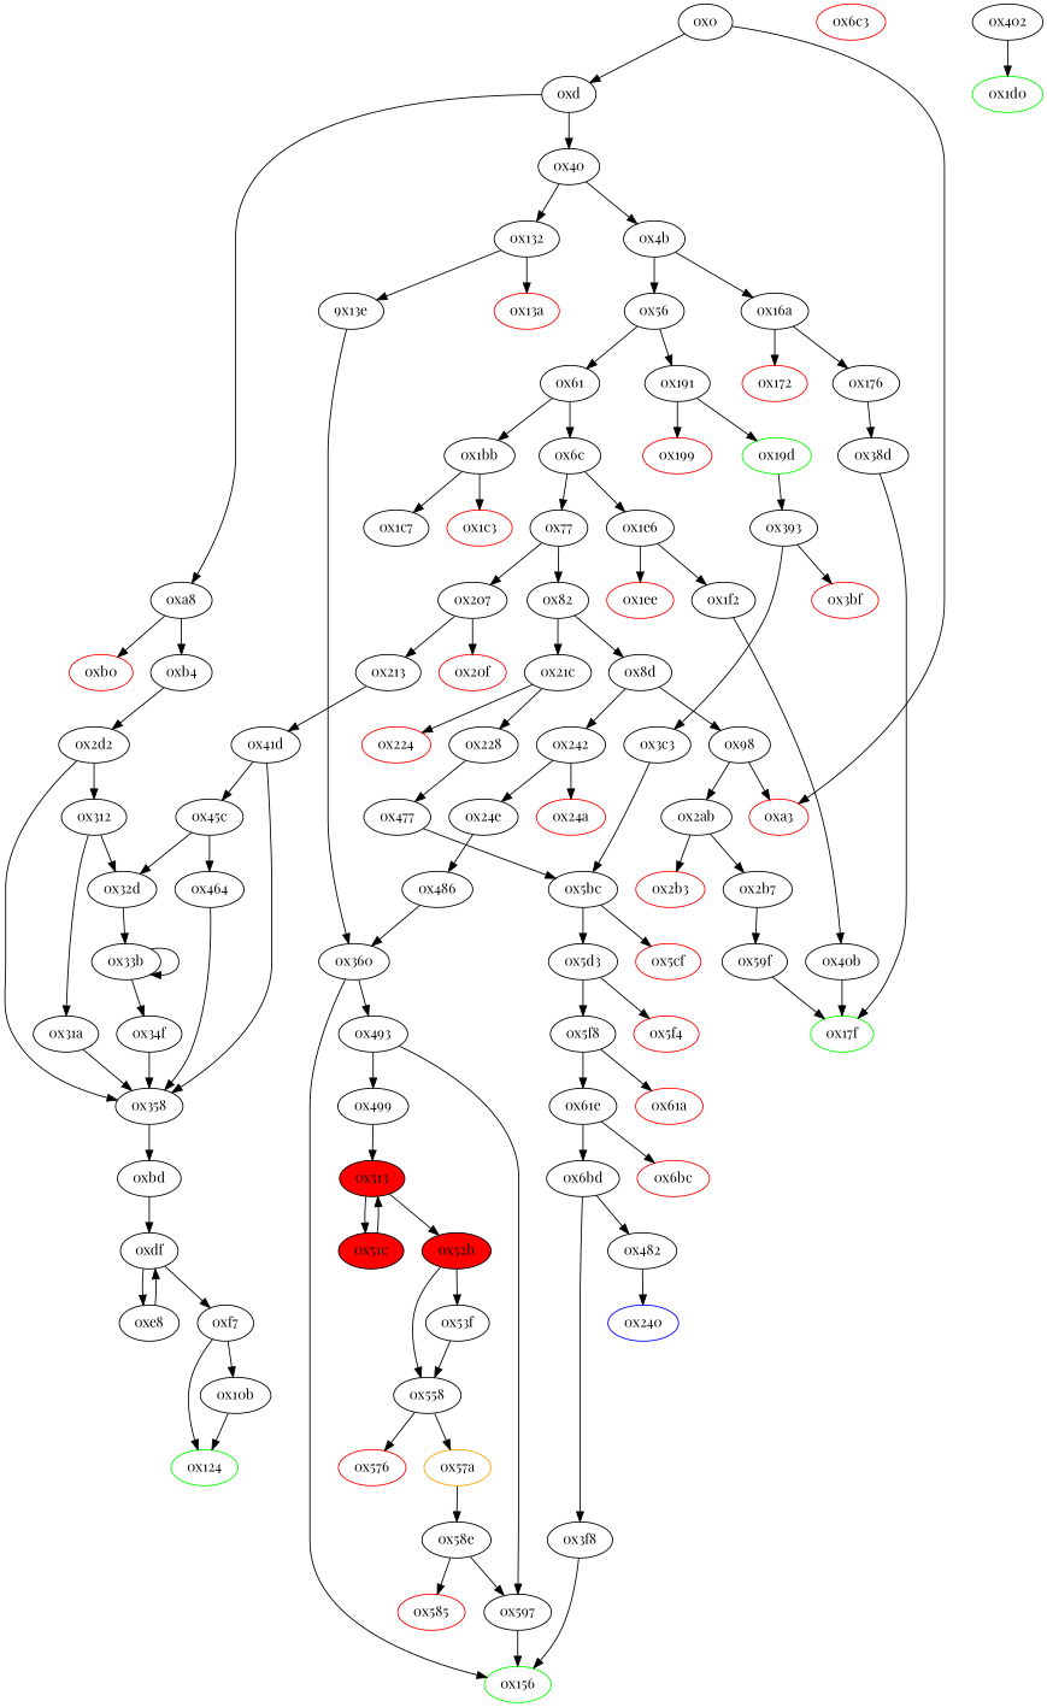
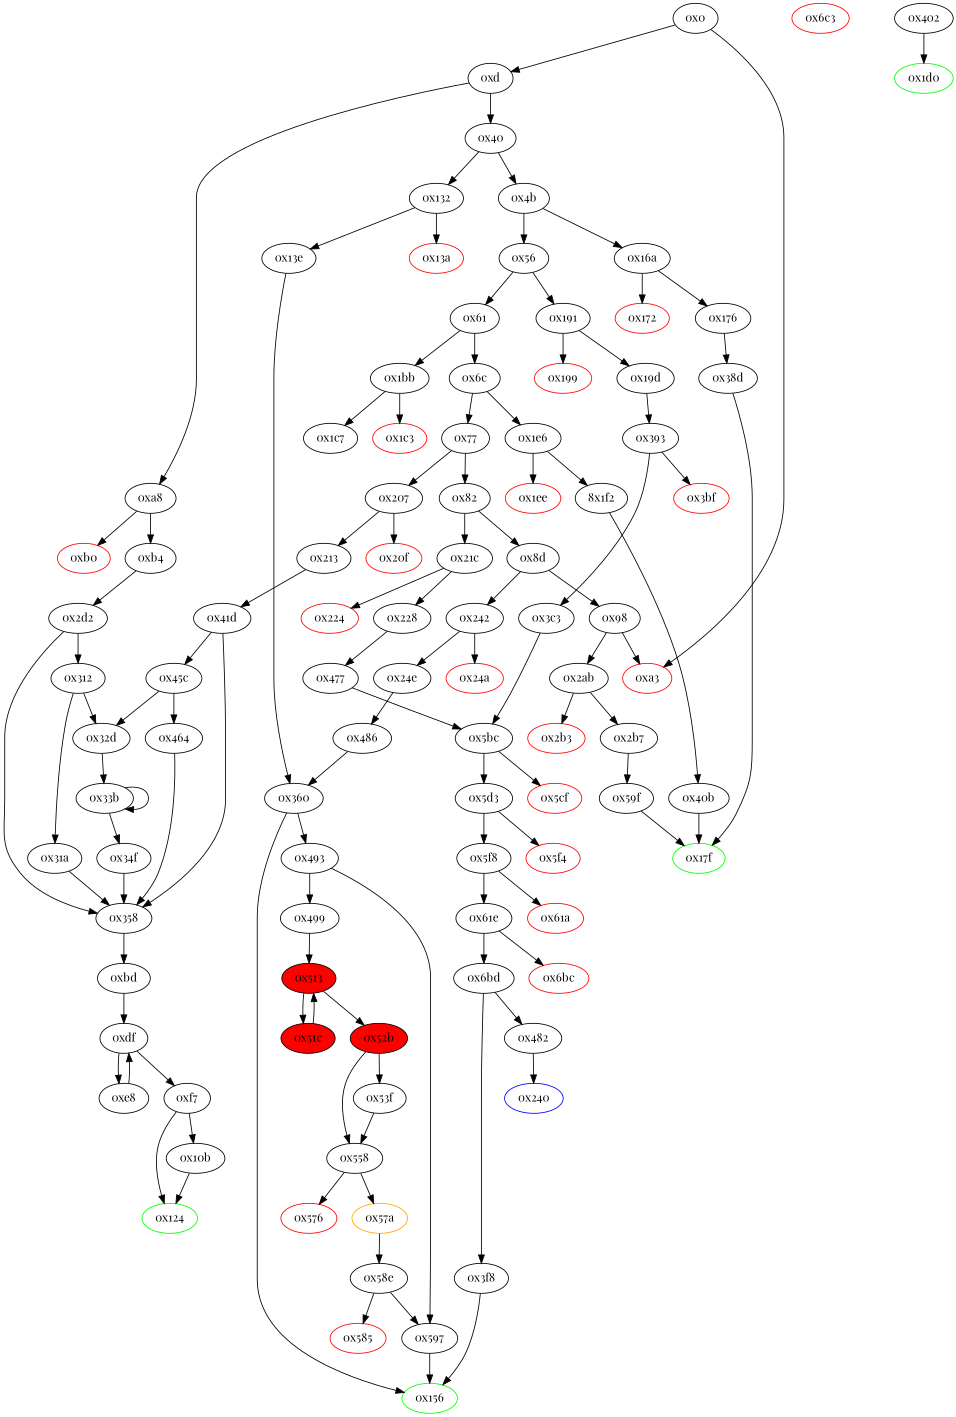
  digraph {
    fontname="Playfair Display"
    node [fillcolor=white fontname="Playfair Display" style=filled]
    edge [fontname="Playfair Display"]
    "0x156" [color=green]
    "0x3f8"
    "0x6bd"
    "0x482"
    "0x240" [color=blue]
    "0x172" [color=red]
    "0x16a"
    "0x176"
    "0x38d"
    "0xdf"
    "0xe8"
    "0xf7"
    "0x124" [color=green]
    "0x10b"
    "0x57a" [color=orange]
    "0x58e"
    "0x585" [color=red]
    "0x597"
    "0x34f"
    "0x358"
    "0xbd"
    "0x1ee" [color=red]
    "0x1e6"
-   "0x1f2"
+   "0x1f2" [label="8x1f2"]
    "0x40b"
    "0xb4"
    "0x2d2"
    "0x312"
    "0x0"
    "0xd"
    "0xa3" [color=red]
    "0x40"
    "0xa8"
    "0x4b"
    "0x56"
    "0x61"
    "0x191"
    "0x8d"
    "0x98"
    "0x242"
    "0x2ab"
    "0x24e"
    "0x24a" [color=red]
    "0x132"
    "0x13a" [color=red]
-   "0x13e" [label="9x13e"]
+   "0x13e"
    "0x6c3" [color=red]
    "0x45c"
    "0x464"
    "0x32d"
    "0x33b"
    "0x2b3" [color=red]
    "0x2b7"
    "0x31a"
    "0x17f" [color=green]
    "0x199" [color=red]
    "0x486"
    "0x360"
    "0x1c3" [color=red]
    "0x558"
    "0x576" [color=red]
    "0x41d"
    "0x513" [fillcolor=red]
    "0x499"
    "0x52b" [fillcolor=red]
    "0x51c" [fillcolor=red]
    "0x1d0" [color=green]
    "0x402"
    "0x213"
    "0x53f"
    "0x493"
    "0x6c"
    "0x77"
    "0x207"
    "0x82"
    "0x20f" [color=red]
    "0x5f4" [color=red]
    "0x477"
    "0x5bc"
    "0x5cf" [color=red]
    "0x5d3"
    "0x3c3"
    "0x5f8"
    "0x61e"
    "0x61a" [color=red]
    "0x6bc" [color=red]
    "0x224" [color=red]
    "0x393"
    "0x3bf" [color=red]
    "0x59f"
    "0xb0" [color=red]
    "0x1bb"
-   "0x19d" [color=green]
+   "0x19d"
    "0x21c"
    "0x228"
    "0x1c7"
    "0x3f8" -> "0x156"
    "0x6bd" -> "0x3f8"
    "0x6bd" -> "0x482"
    "0x482" -> "0x240"
    "0x16a" -> "0x172"
    "0x16a" -> "0x176"
    "0x176" -> "0x38d"
    "0x38d" -> "0x17f"
    "0xdf" -> "0xe8"
    "0xdf" -> "0xf7"
    "0xe8" -> "0xdf"
    "0xf7" -> "0x124"
    "0xf7" -> "0x10b"
    "0x10b" -> "0x124"
    "0x57a" -> "0x58e"
    "0x58e" -> "0x585"
    "0x58e" -> "0x597"
    "0x597" -> "0x156"
    "0x34f" -> "0x358"
    "0x358" -> "0xbd"
    "0xbd" -> "0xdf"
    "0x1e6" -> "0x1ee"
    "0x1e6" -> "0x1f2"
    "0x1f2" -> "0x40b"
    "0x40b" -> "0x17f"
    "0xb4" -> "0x2d2"
    "0x2d2" -> "0x358"
    "0x2d2" -> "0x312"
    "0x312" -> "0x32d"
    "0x312" -> "0x31a"
    "0x0" -> "0xd"
    "0x0" -> "0xa3"
    "0xd" -> "0x40"
    "0xd" -> "0xa8"
    "0x40" -> "0x4b"
    "0x40" -> "0x132"
    "0xa8" -> "0xb4"
    "0xa8" -> "0xb0"
    "0x4b" -> "0x16a"
    "0x4b" -> "0x56"
    "0x56" -> "0x61"
    "0x56" -> "0x191"
    "0x61" -> "0x6c"
    "0x61" -> "0x1bb"
    "0x191" -> "0x199"
    "0x191" -> "0x19d"
    "0x8d" -> "0x98"
    "0x8d" -> "0x242"
    "0x98" -> "0xa3"
    "0x98" -> "0x2ab"
    "0x242" -> "0x24e"
    "0x242" -> "0x24a"
    "0x2ab" -> "0x2b3"
    "0x2ab" -> "0x2b7"
    "0x24e" -> "0x486"
    "0x132" -> "0x13a"
    "0x132" -> "0x13e"
    "0x13e" -> "0x360"
    "0x45c" -> "0x464"
    "0x45c" -> "0x32d"
    "0x464" -> "0x358"
    "0x32d" -> "0x33b"
    "0x33b" -> "0x34f"
    "0x33b" -> "0x33b"
    "0x2b7" -> "0x59f"
    "0x31a" -> "0x358"
    "0x486" -> "0x360"
    "0x360" -> "0x156"
    "0x360" -> "0x493"
    "0x558" -> "0x57a"
    "0x558" -> "0x576"
    "0x41d" -> "0x358"
    "0x41d" -> "0x45c"
    "0x513" -> "0x52b"
    "0x513" -> "0x51c"
    "0x499" -> "0x513"
    "0x52b" -> "0x558"
    "0x52b" -> "0x53f"
    "0x51c" -> "0x513"
    "0x402" -> "0x1d0"
    "0x213" -> "0x41d"
    "0x53f" -> "0x558"
    "0x493" -> "0x597"
    "0x493" -> "0x499"
    "0x6c" -> "0x1e6"
    "0x6c" -> "0x77"
    "0x77" -> "0x207"
    "0x77" -> "0x82"
    "0x207" -> "0x213"
    "0x207" -> "0x20f"
    "0x82" -> "0x8d"
    "0x82" -> "0x21c"
    "0x477" -> "0x5bc"
    "0x5bc" -> "0x5cf"
    "0x5bc" -> "0x5d3"
    "0x5d3" -> "0x5f4"
    "0x5d3" -> "0x5f8"
    "0x3c3" -> "0x5bc"
    "0x5f8" -> "0x61e"
    "0x5f8" -> "0x61a"
    "0x61e" -> "0x6bd"
    "0x61e" -> "0x6bc"
    "0x393" -> "0x3c3"
    "0x393" -> "0x3bf"
    "0x59f" -> "0x17f"
    "0x1bb" -> "0x1c3"
    "0x1bb" -> "0x1c7"
    "0x19d" -> "0x393"
    "0x21c" -> "0x224"
    "0x21c" -> "0x228"
    "0x228" -> "0x477"
  }
